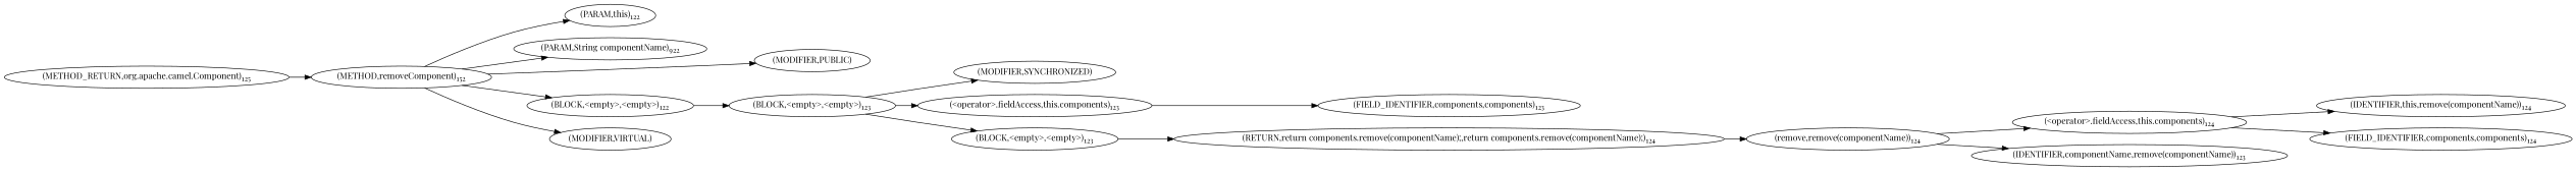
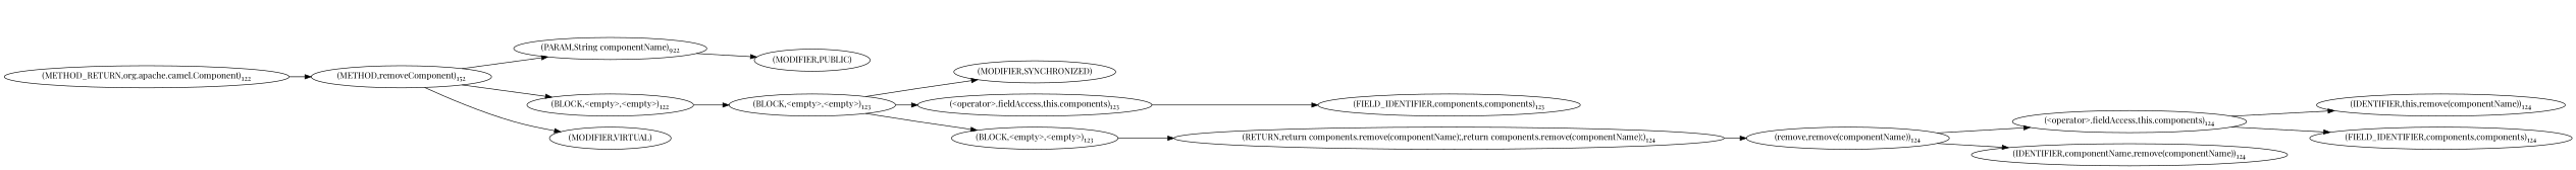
  digraph {
    fontname="Playfair Display"
    rankdir=LR
    node [fontname="Playfair Display"]
    edge [fontname="Playfair Display"]
    n1 [label=<(METHOD,removeComponent)<SUB>152</SUB>>]
-   n2 [label=<(PARAM,this)<SUB>122</SUB>>]
    n3 [label=<(PARAM,String componentName)<SUB>922</SUB>>]
    n4 [label=<(BLOCK,&lt;empty&gt;,&lt;empty&gt;)<SUB>122</SUB>>]
    n5 [label=<(MODIFIER,PUBLIC)>]
    n6 [label=<(MODIFIER,VIRTUAL)>]
    n7 [label=<(BLOCK,&lt;empty&gt;,&lt;empty&gt;)<SUB>123</SUB>>]
-   n8 [label=<(METHOD_RETURN,org.apache.camel.Component)<SUB>125</SUB>>]
+   n8 [label=<(METHOD_RETURN,org.apache.camel.Component)<SUB>122</SUB>>]
    n9 [label=<(MODIFIER,SYNCHRONIZED)>]
    n10 [label=<(&lt;operator&gt;.fieldAccess,this.components)<SUB>123</SUB>>]
    n11 [label=<(BLOCK,&lt;empty&gt;,&lt;empty&gt;)<SUB>123</SUB>>]
    n12 [label=<(FIELD_IDENTIFIER,components,components)<SUB>123</SUB>>]
    n13 [label=<(RETURN,return components.remove(componentName);,return components.remove(componentName);)<SUB>124</SUB>>]
    n14 [label=<(remove,remove(componentName))<SUB>124</SUB>>]
    n15 [label=<(&lt;operator&gt;.fieldAccess,this.components)<SUB>124</SUB>>]
-   n16 [label=<(IDENTIFIER,componentName,remove(componentName))<SUB>123</SUB>>]
+   n16 [label=<(IDENTIFIER,componentName,remove(componentName))<SUB>124</SUB>>]
    n17 [label=<(IDENTIFIER,this,remove(componentName))<SUB>124</SUB>>]
    n18 [label=<(FIELD_IDENTIFIER,components,components)<SUB>124</SUB>>]
-   n1 -> n2
    n1 -> n3
    n1 -> n4
-   n1 -> n5
+   n3 -> n5
    n1 -> n6
    n4 -> n7
    n7 -> n9
    n7 -> n10
    n7 -> n11
    n8 -> n1
    n10 -> n12
    n11 -> n13
    n13 -> n14
    n14 -> n15
    n14 -> n16
    n15 -> n17
    n15 -> n18
  }
